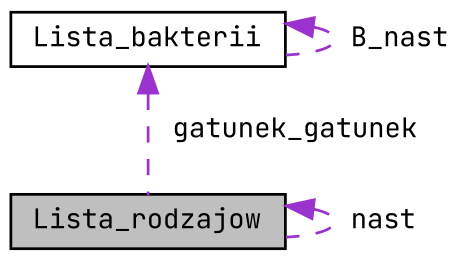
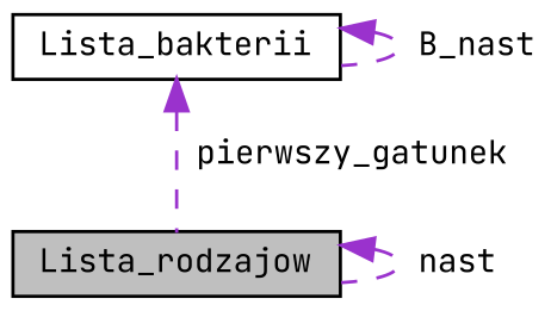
  digraph {
    fontname="JetBrains Mono"
    node [color=black fontname="JetBrains Mono" fontsize=10 shape=record style=filled]
    edge [color=darkorchid3 dir=back fontname="JetBrains Mono" fontsize=10 labelfontname=Helvetica labelfontsize=10 style=dashed]
    n1 [fillcolor=grey75 fontcolor=black height=0.2 label=Lista_rodzajow width=0.4]
    n2 [fillcolor=white height=0.2 label=Lista_bakterii width=0.4]
    n1 -> n1 [label=" nast"]
-   n2 -> n1 [label=" gatunek_gatunek"]
+   n2 -> n1 [label=" pierwszy_gatunek"]
    n2 -> n2 [label=" B_nast"]
  }
